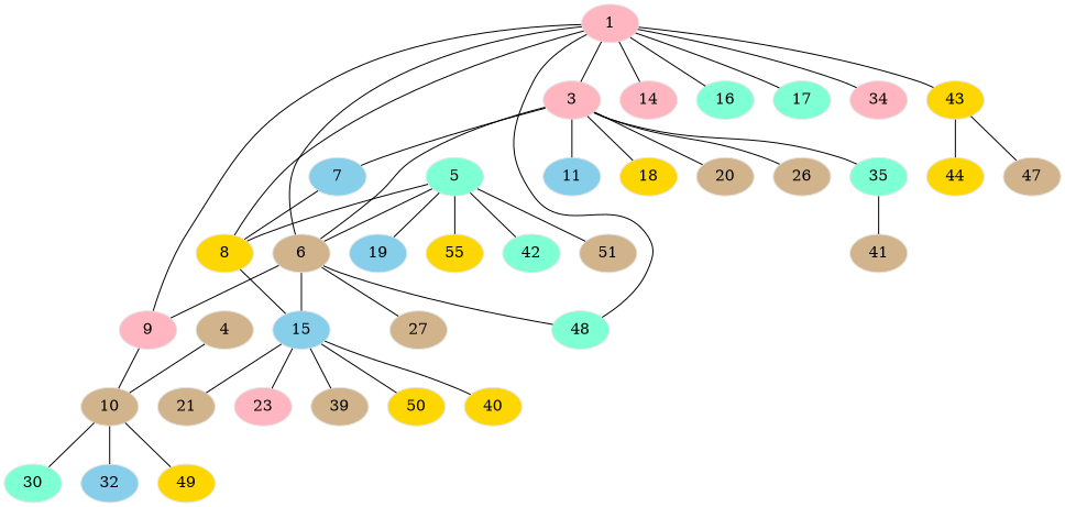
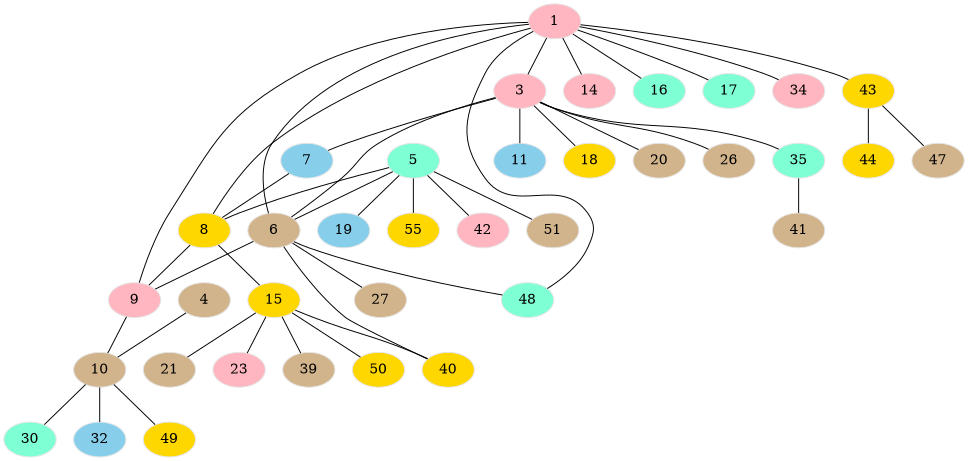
  graph {
    node [color=gray90 fillcolor=tan style=filled]
    1 [fillcolor=lightpink super="+2"]
    3 [fillcolor=lightpink super="+33"]
    6 [super="+29"]
    8 [fillcolor=gold super="+13"]
    9 [fillcolor=lightpink super="+12"]
    14 [fillcolor=lightpink]
    16 [fillcolor=aquamarine]
    17 [fillcolor=aquamarine]
    34 [fillcolor=lightpink]
    43 [fillcolor=gold super="+45"]
    48 [fillcolor=aquamarine super="+52"]
    7 [fillcolor=skyblue]
    11 [fillcolor=skyblue]
    18 [fillcolor=gold]
    20
    26
    35 [fillcolor=aquamarine]
-   15 [fillcolor=skyblue super="+24"]
+   15 [fillcolor=gold super="+24"]
    27
    10 [super="+37"]
    44 [fillcolor=gold]
    47
    4 [super="+28"]
    41
    30 [fillcolor=aquamarine]
    32 [fillcolor=skyblue]
    49 [fillcolor=gold]
    5 [fillcolor=aquamarine super="+31"]
    19 [fillcolor=skyblue]
    n30 [fillcolor=gold label=55]
-   42 [fillcolor=aquamarine]
+   42 [fillcolor=lightpink]
    51
    21
    23 [fillcolor=lightpink]
    39
    40 [fillcolor=gold]
    50 [fillcolor=gold]
    1 -- 3
    1 -- 6
    1 -- 8
    1 -- 9
    1 -- 14
    1 -- 16
    1 -- 17
    1 -- 34
    1 -- 43
    1 -- 48
    3 -- 6
    3 -- 7
    3 -- 11
    3 -- 18
    3 -- 20
    3 -- 26
    3 -- 35
    6 -- 9
    6 -- 48
-   6 -- 15
+   6 -- 40
    6 -- 27
+   8 -- 9
    8 -- 15
    9 -- 10
    43 -- 44
    43 -- 47
    7 -- 8
    35 -- 41
    15 -- 21
    15 -- 23
    15 -- 39
    15 -- 40
    15 -- 50
    10 -- 30
    10 -- 32
    10 -- 49
    4 -- 10
    5 -- 6
    5 -- 8
    5 -- 19
    5 -- n30
    5 -- 42
    5 -- 51
  }
